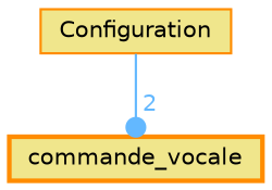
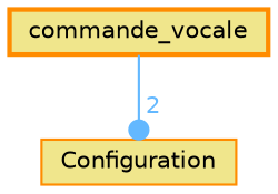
  digraph {
    compound=true
    node [color=darkorange fillcolor=khaki fontname=Helvetica fontsize=10 shape=box]
    n1 [height=0.2 label=commande_vocale style="filled,bold" width=0.4]
    n2 [height=0.2 label=Configuration style=filled width=0.4]
-   n2 -> n1 [color=steelblue1 fontcolor=steelblue1 fontname=Helvetica fontsize=10 headlabel=2 labeldistance=1.5 labelfontname=Helvetica labelfontsize=10 arrowhead=dot]
+   n1 -> n2 [color=steelblue1 fontcolor=steelblue1 fontname=Helvetica fontsize=10 headlabel=2 labeldistance=1.5 labelfontname=Helvetica labelfontsize=10 arrowhead=dot]
  }
